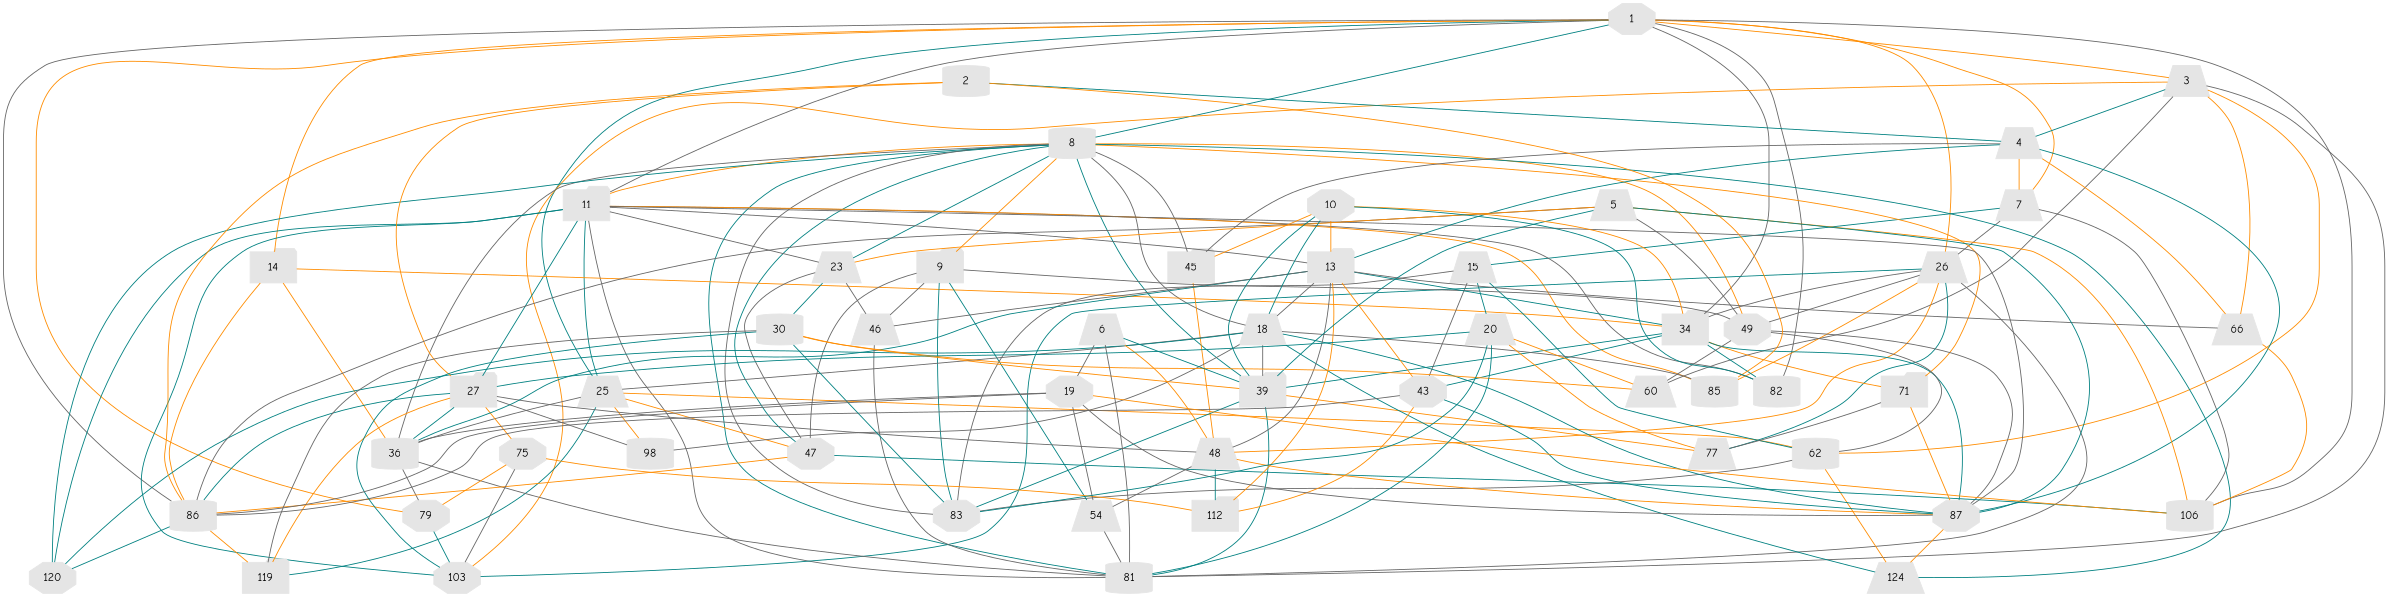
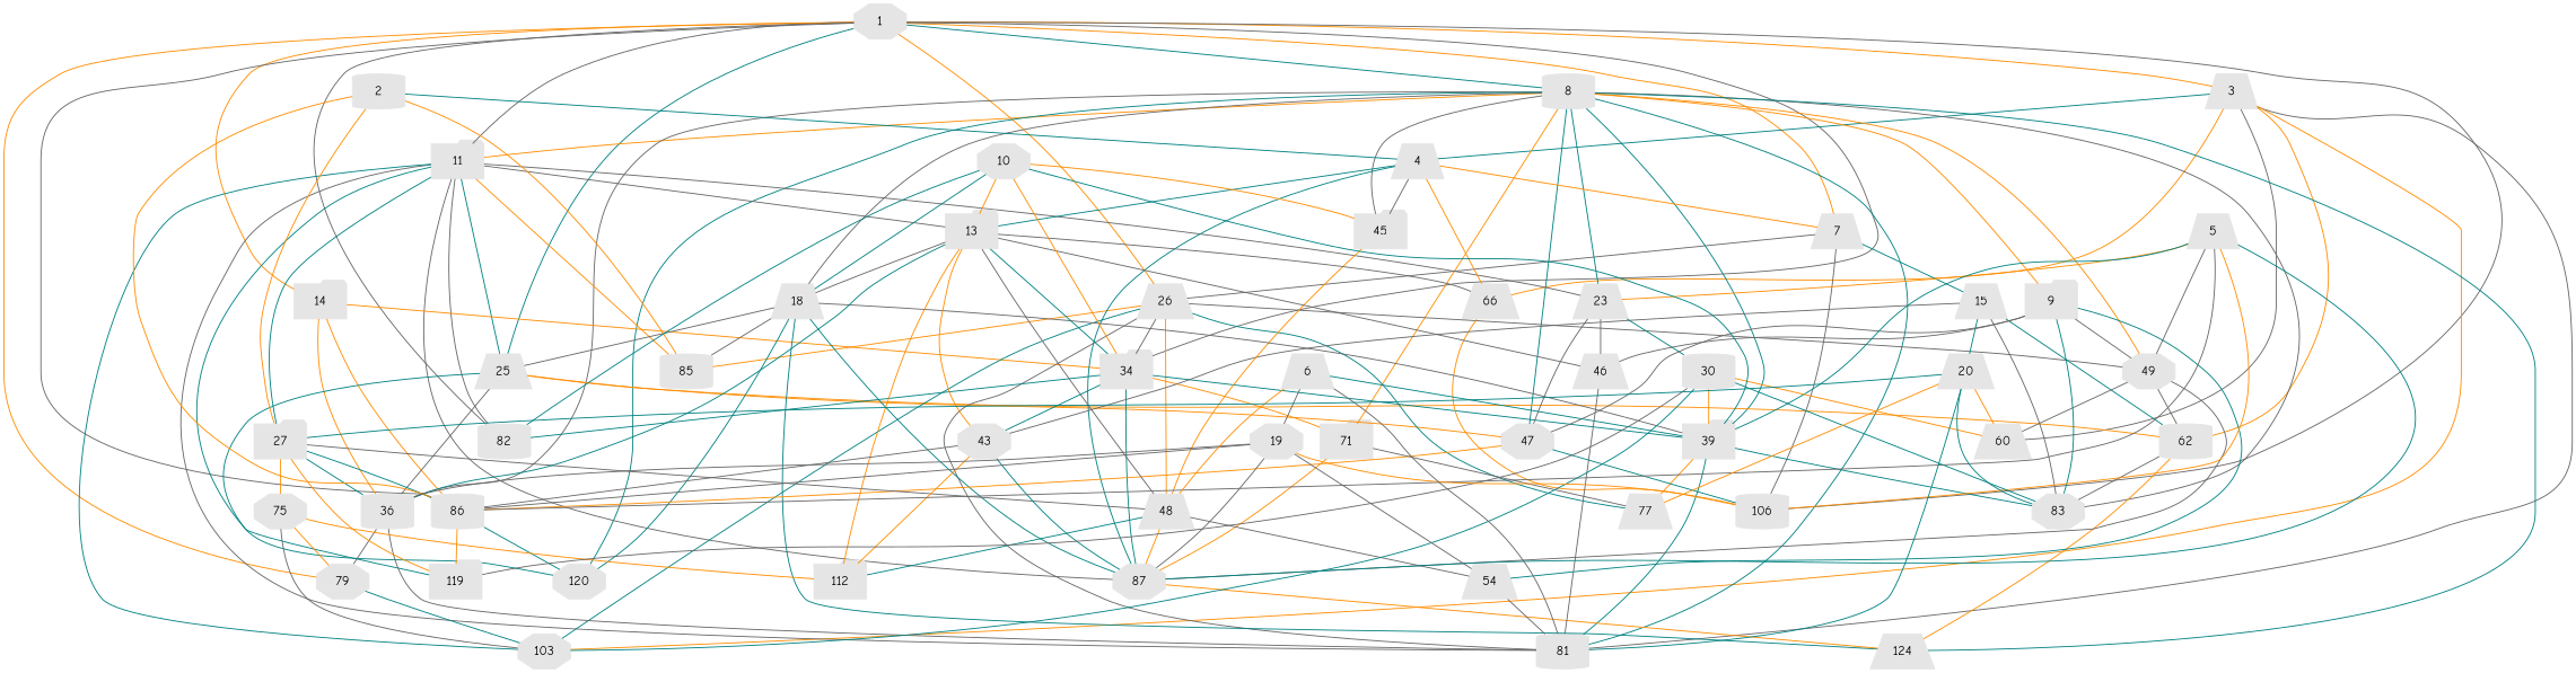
  graph {
    fontname="Comic Neue"
    node [color=gray90 fontname="Comic Neue" shape=trapezium style=filled]
    edge [color=gray40 fontname="Comic Neue"]
    1 [shape=octagon super="+122+22+12"]
    3 [super="+114+51"]
    7 [super="+37"]
    8 [shape=cylinder super="+73+33+32"]
    11 [shape=folder super="+24"]
    14 [shape=folder]
    25 [super="+94+41"]
    26 [super="+72+110"]
    34 [shape=folder super="+67+35+50"]
    79 [shape=octagon]
    82 [shape=cylinder]
    86 [shape=cylinder super="+121+99+127"]
    106 [shape=cylinder super="+107"]
    4 [super="+56+16"]
    60
    62 [shape=cylinder super="+96"]
    66
    81 [shape=cylinder super="+89+91"]
    103 [shape=octagon super="+105"]
    15 [super="+52"]
    45 [shape=folder]
    23 [super="+29"]
    39 [shape=folder super="+69"]
    49 [shape=octagon super="+104+92"]
    9 [shape=folder super="+130"]
    18 [super="+65+42"]
    36 [shape=cylinder super="+100+84"]
    47 [shape=octagon super="+70"]
    71 [shape=folder]
    83 [shape=octagon super="+93"]
    120 [shape=octagon]
    124
    27 [shape=folder super="+31+76+97"]
    85 [shape=cylinder]
    13 [shape=folder super="+17+21+61"]
    87 [shape=octagon super="+111+88"]
-   98 [shape=cylinder]
    119 [shape=folder]
    48 [super="+58+123"]
    77
    43 [shape=octagon super="+63"]
    2 [shape=cylinder]
    75 [shape=octagon]
    46
    112 [shape=folder]
    5 [super="+44"]
    30 [shape=cylinder super="+90"]
    19 [shape=octagon super="+117"]
    54
    6
    20 [super="+68"]
    10 [shape=octagon super="+64"]
    1 -- 3 [color=darkorange]
    1 -- 7 [color=darkorange]
    1 -- 8 [color=teal]
    1 -- 11
    1 -- 14 [color=darkorange]
    1 -- 25 [color=teal]
    1 -- 26 [color=darkorange]
    1 -- 34
    1 -- 79 [color=darkorange]
    1 -- 82
    1 -- 86
    1 -- 106
    3 -- 4 [color=teal weight=2]
    3 -- 60
    3 -- 62 [color=darkorange]
    3 -- 66 [color=darkorange]
    3 -- 81
    3 -- 103 [color=darkorange]
    7 -- 26
    7 -- 106
    7 -- 15 [color=teal]
    8 -- 11 [color=darkorange]
    8 -- 81 [color=teal]
    8 -- 45
    8 -- 23 [color=teal]
    8 -- 39 [color=teal]
    8 -- 49 [color=darkorange weight=2]
    8 -- 9 [color=darkorange]
    8 -- 18
    8 -- 36
    8 -- 47 [color=teal]
    8 -- 71 [color=darkorange]
    8 -- 83
    8 -- 120 [color=teal]
    8 -- 124 [color=teal]
    11 -- 25 [color=teal]
    11 -- 82
    11 -- 81
    11 -- 103 [color=teal]
    11 -- 23
    11 -- 120 [color=teal]
    11 -- 27 [color=teal]
    11 -- 85 [color=darkorange]
    11 -- 13
    11 -- 87
    14 -- 34 [color=darkorange]
    14 -- 86 [color=darkorange]
    14 -- 36 [color=darkorange]
    25 -- 62 [color=darkorange]
    25 -- 36
    25 -- 47 [color=darkorange]
-   25 -- 98 [color=darkorange]
    25 -- 119 [color=teal]
    26 -- 34
    26 -- 81
    26 -- 103 [color=teal]
    26 -- 49
    26 -- 85 [color=darkorange]
    26 -- 48 [color=darkorange]
    26 -- 77 [color=teal]
    34 -- 82 [color=teal]
    34 -- 39 [color=teal weight=2]
    34 -- 71 [color=darkorange]
    34 -- 87 [color=teal]
    34 -- 43 [color=teal]
    79 -- 103 [color=teal]
    86 -- 120 [color=teal]
    86 -- 119 [color=darkorange]
    4 -- 7 [color=darkorange weight=2]
    4 -- 66 [color=darkorange]
    4 -- 45
    4 -- 13 [color=teal]
    4 -- 87 [color=teal weight=2]
    62 -- 83
    62 -- 124 [color=darkorange]
    66 -- 106 [color=darkorange]
    15 -- 62 [color=teal]
    15 -- 83 [weight=2]
    15 -- 43
    15 -- 20 [color=teal]
    45 -- 48 [color=darkorange]
    23 -- 47
    23 -- 46
    23 -- 30 [color=teal]
    39 -- 81 [color=teal]
    39 -- 83 [color=teal]
    39 -- 77 [color=darkorange]
    49 -- 60
    49 -- 62
    49 -- 87
    9 -- 49
    9 -- 47
    9 -- 83 [color=teal]
    9 -- 46
    9 -- 54 [color=teal]
    18 -- 25
    18 -- 39 [weight=2]
    18 -- 120 [color=teal]
    18 -- 124 [color=teal]
    18 -- 85
    18 -- 87 [color=teal]
-   18 -- 98
    36 -- 79
    36 -- 81
    47 -- 86 [color=darkorange]
    47 -- 106 [color=teal]
    71 -- 87 [color=darkorange]
    71 -- 77
    27 -- 86 [color=teal]
    27 -- 36 [color=teal]
-   27 -- 98 [weight=2]
    27 -- 119 [color=darkorange]
    27 -- 48
    27 -- 75 [color=darkorange]
    13 -- 34 [color=teal]
    13 -- 66
    13 -- 18
    13 -- 36 [color=teal]
    13 -- 48
    13 -- 43 [color=darkorange]
    13 -- 46
    13 -- 112 [color=darkorange]
    87 -- 124 [color=darkorange]
    48 -- 87 [color=darkorange]
    48 -- 112 [color=teal]
    48 -- 54
    43 -- 86
    43 -- 87 [color=teal]
    43 -- 112 [color=darkorange]
    2 -- 86 [color=darkorange]
    2 -- 4 [color=teal]
    2 -- 27 [color=darkorange]
    2 -- 85 [color=darkorange]
    75 -- 79 [color=darkorange]
    75 -- 103
    75 -- 112 [color=darkorange]
    46 -- 81
    5 -- 86
    5 -- 106 [color=darkorange]
    5 -- 23 [color=darkorange]
    5 -- 39 [color=teal]
    5 -- 49
    5 -- 87 [color=teal]
    30 -- 60 [color=darkorange]
    30 -- 103 [color=teal]
    30 -- 39 [color=darkorange]
    30 -- 83 [color=teal]
    30 -- 119
    19 -- 86
    19 -- 106 [color=darkorange]
    19 -- 36
    19 -- 87
    19 -- 54
    54 -- 81
    6 -- 81
    6 -- 39 [color=teal]
    6 -- 48 [color=darkorange]
    6 -- 19
    20 -- 60 [color=darkorange]
    20 -- 81 [color=teal]
    20 -- 83 [color=teal]
    20 -- 27 [color=teal]
    20 -- 77 [color=darkorange]
    10 -- 34 [color=darkorange weight=2]
    10 -- 82 [color=teal]
    10 -- 45 [color=darkorange]
    10 -- 39 [color=teal]
    10 -- 18 [color=teal]
    10 -- 13 [color=darkorange weight=2]
  }
